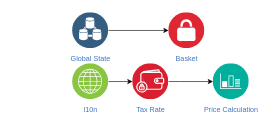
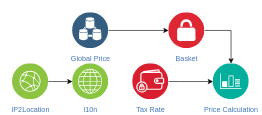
  <mxCell id="0" />
  <mxCell id="1" parent="0" />
- <mxCell id="2" style="edgeStyle=orthogonalEdgeStyle;rounded=0;orthogonalLoop=1;jettySize=auto;html=1;" edge="1" parent="1" source="3" target="7"><mxGeometry relative="1" as="geometry" /></mxCell>
  <mxCell id="3" value="l10n" style="aspect=fixed;perimeter=ellipsePerimeter;html=1;align=center;shadow=0;dashed=0;fontColor=#4277BB;labelBackgroundColor=#ffffff;fontSize=12;spacingTop=3;image;image=img/lib/ibm/infrastructure/channels.svg;" vertex="1" parent="1"><mxGeometry x="120" y="105" width="60" height="60" as="geometry" /></mxCell>
+ <mxCell id="4" style="edgeStyle=orthogonalEdgeStyle;rounded=0;orthogonalLoop=1;jettySize=auto;html=1;" edge="1" parent="1" source="5" target="3"><mxGeometry relative="1" as="geometry" /></mxCell>
+ <mxCell id="5" value="IP2Location" style="aspect=fixed;perimeter=ellipsePerimeter;html=1;align=center;shadow=0;dashed=0;fontColor=#4277BB;labelBackgroundColor=#ffffff;fontSize=12;spacingTop=3;image;image=img/lib/ibm/infrastructure/edge_services.svg;" vertex="1" parent="1"><mxGeometry x="20" y="105" width="60" height="60" as="geometry" /></mxCell>
  <mxCell id="6" style="edgeStyle=orthogonalEdgeStyle;rounded=0;orthogonalLoop=1;jettySize=auto;html=1;" edge="1" parent="1" source="7" target="10"><mxGeometry relative="1" as="geometry"><Array as="points"><mxPoint x="300" y="135" /></Array></mxGeometry></mxCell>
  <mxCell id="7" value="Tax Rate" style="aspect=fixed;perimeter=ellipsePerimeter;html=1;align=center;shadow=0;dashed=0;fontColor=#4277BB;labelBackgroundColor=#ffffff;fontSize=12;spacingTop=3;image;image=img/lib/ibm/blockchain/wallet.svg;" vertex="1" parent="1"><mxGeometry x="220" y="105" width="60" height="60" as="geometry" /></mxCell>
  <mxCell id="8" style="edgeStyle=orthogonalEdgeStyle;rounded=0;orthogonalLoop=1;jettySize=auto;html=1;" edge="1" parent="1" source="9" target="12"><mxGeometry relative="1" as="geometry" /></mxCell>
- <mxCell id="9" value="Global State" style="aspect=fixed;perimeter=ellipsePerimeter;html=1;align=center;shadow=0;dashed=0;fontColor=#4277BB;labelBackgroundColor=#ffffff;fontSize=12;spacingTop=3;image;image=img/lib/ibm/data/device_registry.svg;" vertex="1" parent="1"><mxGeometry x="120" y="20" width="60" height="60" as="geometry" /></mxCell>
+ <mxCell id="9" value="Global Price" style="aspect=fixed;perimeter=ellipsePerimeter;html=1;align=center;shadow=0;dashed=0;fontColor=#4277BB;labelBackgroundColor=#ffffff;fontSize=12;spacingTop=3;image;image=img/lib/ibm/data/device_registry.svg;" vertex="1" parent="1"><mxGeometry x="120" y="20" width="60" height="60" as="geometry" /></mxCell>
  <mxCell id="10" value="Price Calculation" style="aspect=fixed;perimeter=ellipsePerimeter;html=1;align=center;shadow=0;dashed=0;fontColor=#4277BB;labelBackgroundColor=#ffffff;fontSize=12;spacingTop=3;image;image=img/lib/ibm/management/monitoring_metrics.svg;" vertex="1" parent="1"><mxGeometry x="354" y="105" width="60" height="60" as="geometry" /></mxCell>
+ <mxCell id="11" style="edgeStyle=orthogonalEdgeStyle;rounded=0;orthogonalLoop=1;jettySize=auto;html=1;" edge="1" parent="1" source="12" target="10"><mxGeometry relative="1" as="geometry" /></mxCell>
  <mxCell id="12" value="Basket" style="aspect=fixed;perimeter=ellipsePerimeter;html=1;align=center;shadow=0;dashed=0;fontColor=#4277BB;labelBackgroundColor=#ffffff;fontSize=12;spacingTop=3;image;image=img/lib/ibm/security/vpn.svg;" vertex="1" parent="1"><mxGeometry x="280" y="20" width="60" height="60" as="geometry" /></mxCell>
